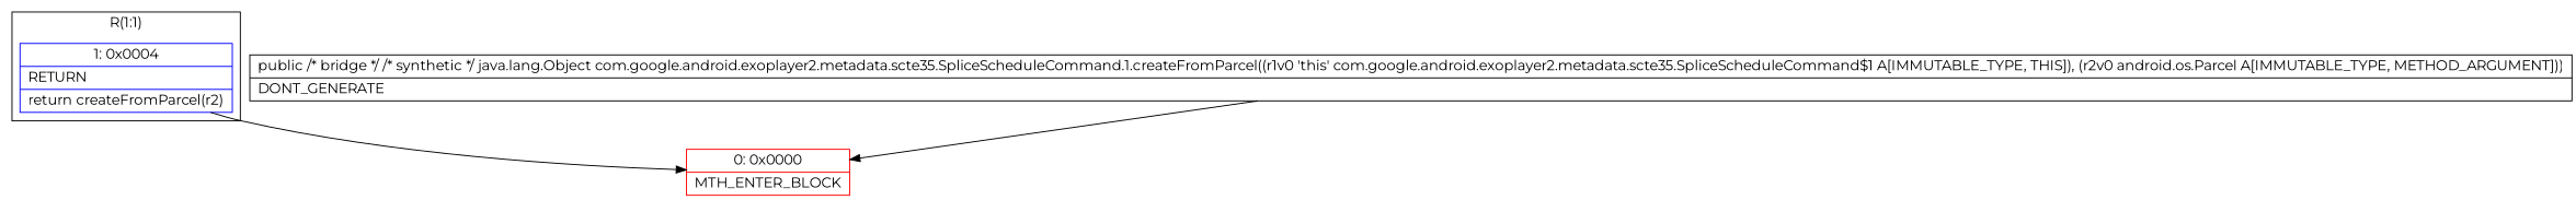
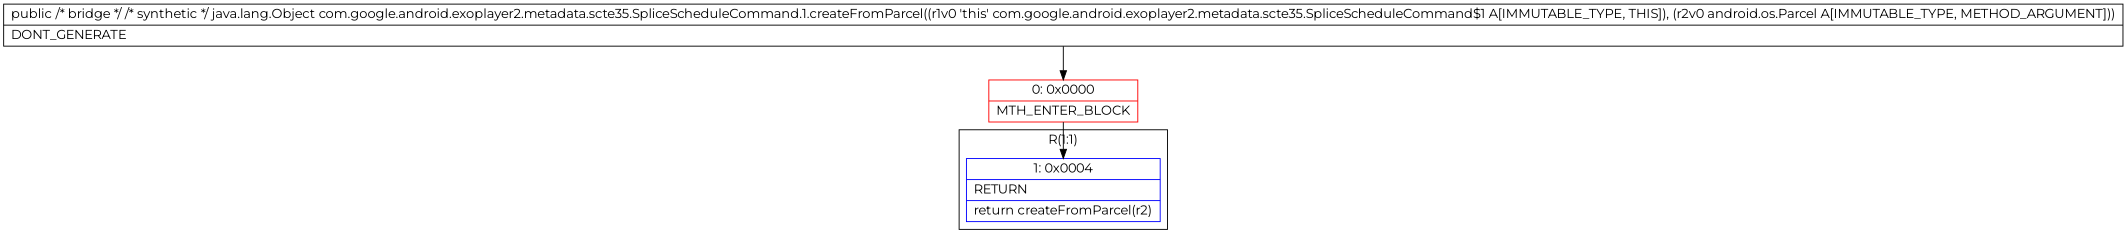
  digraph {
    fontname=Montserrat
    node [shape=record fontname=Montserrat]
    edge [fontname=Montserrat]
    n1 [color=blue label="{1\:\ 0x0004|RETURN\l|return createFromParcel(r2)\l}"]
    n2 [color=red label="{0\:\ 0x0000|MTH_ENTER_BLOCK\l}"]
    n3 [label="{public \/* bridge *\/ \/* synthetic *\/ java.lang.Object com.google.android.exoplayer2.metadata.scte35.SpliceScheduleCommand.1.createFromParcel((r1v0 'this' com.google.android.exoplayer2.metadata.scte35.SpliceScheduleCommand$1 A[IMMUTABLE_TYPE, THIS]), (r2v0 android.os.Parcel A[IMMUTABLE_TYPE, METHOD_ARGUMENT]))  | DONT_GENERATE\l}"]
    subgraph cluster_1 {
      label="R(1:1)"
      n1
    }
-   n1 -> n2
+   n2 -> n1
    n3 -> n2
  }
